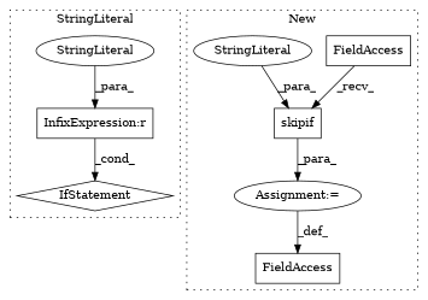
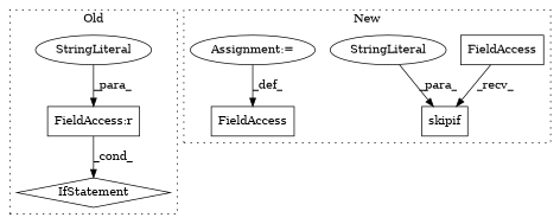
  digraph {
    node [a=45 shape=box]
    n1 [a=25 l=3 label=IfStatement s=567 shape=diamond]
-   n2 [a=27 l=4 label="InfixExpression:r" s=550]
+   n2 [a=27 l=4 label="FieldAccess:r" s=550]
    n3 [l=12 label=StringLiteral s=554 shape=ellipse]
    n4 [a=32 l="7,1" label=skipif s="336,468"]
    n5 [a=22 l=11 label=FieldAccess s=324]
    n6 [l=70 label=StringLiteral s=398 shape=ellipse]
    n7 [a=22 l=10 label=FieldAccess s=313]
    n8 [a=7 l=1 label="Assignment:=" s=323 shape=ellipse]
    subgraph cluster_1 {
-     label=StringLiteral
+     label=Old
      style=dotted
      n1
      n2
      n3
    }
    subgraph cluster_2 {
      label=New
      style=dotted
      n4
      n5
      n6
      n7
      n8
    }
    n2 -> n1 [label=_cond_]
    n3 -> n2 [label=_para_]
-   n4 -> n8 [label=_para_]
    n5 -> n4 [label=_recv_]
    n6 -> n4 [label=_para_]
    n8 -> n7 [label=_def_]
  }
